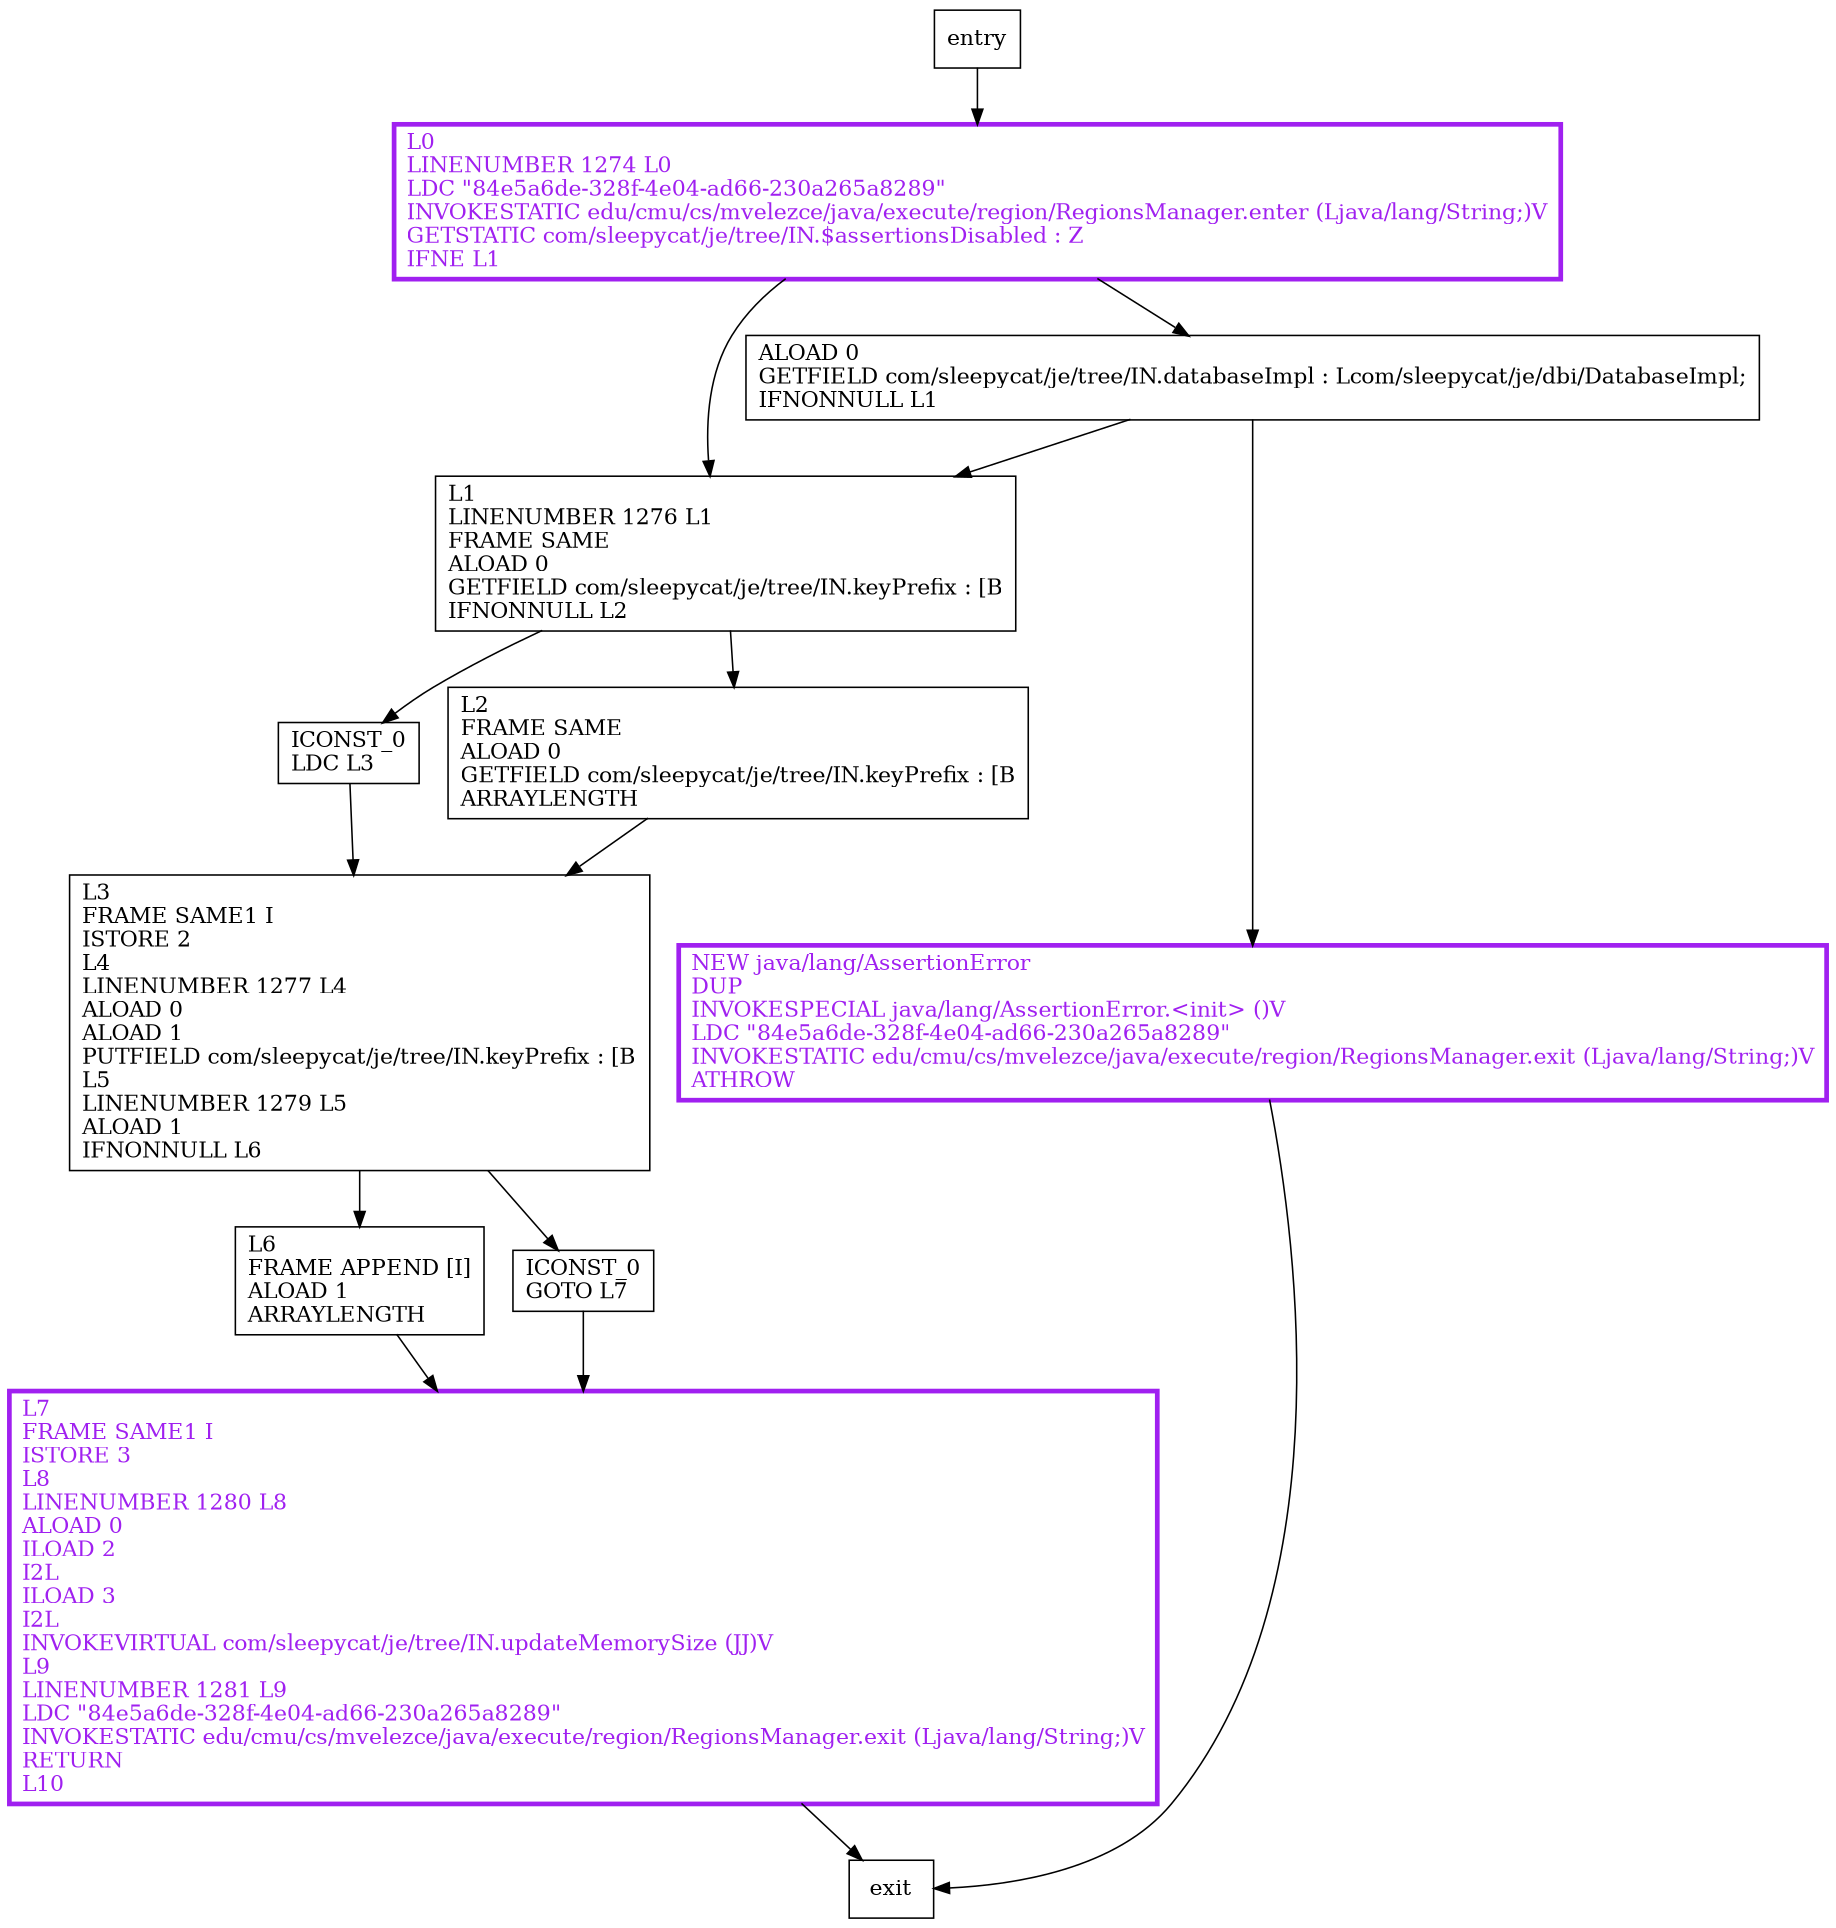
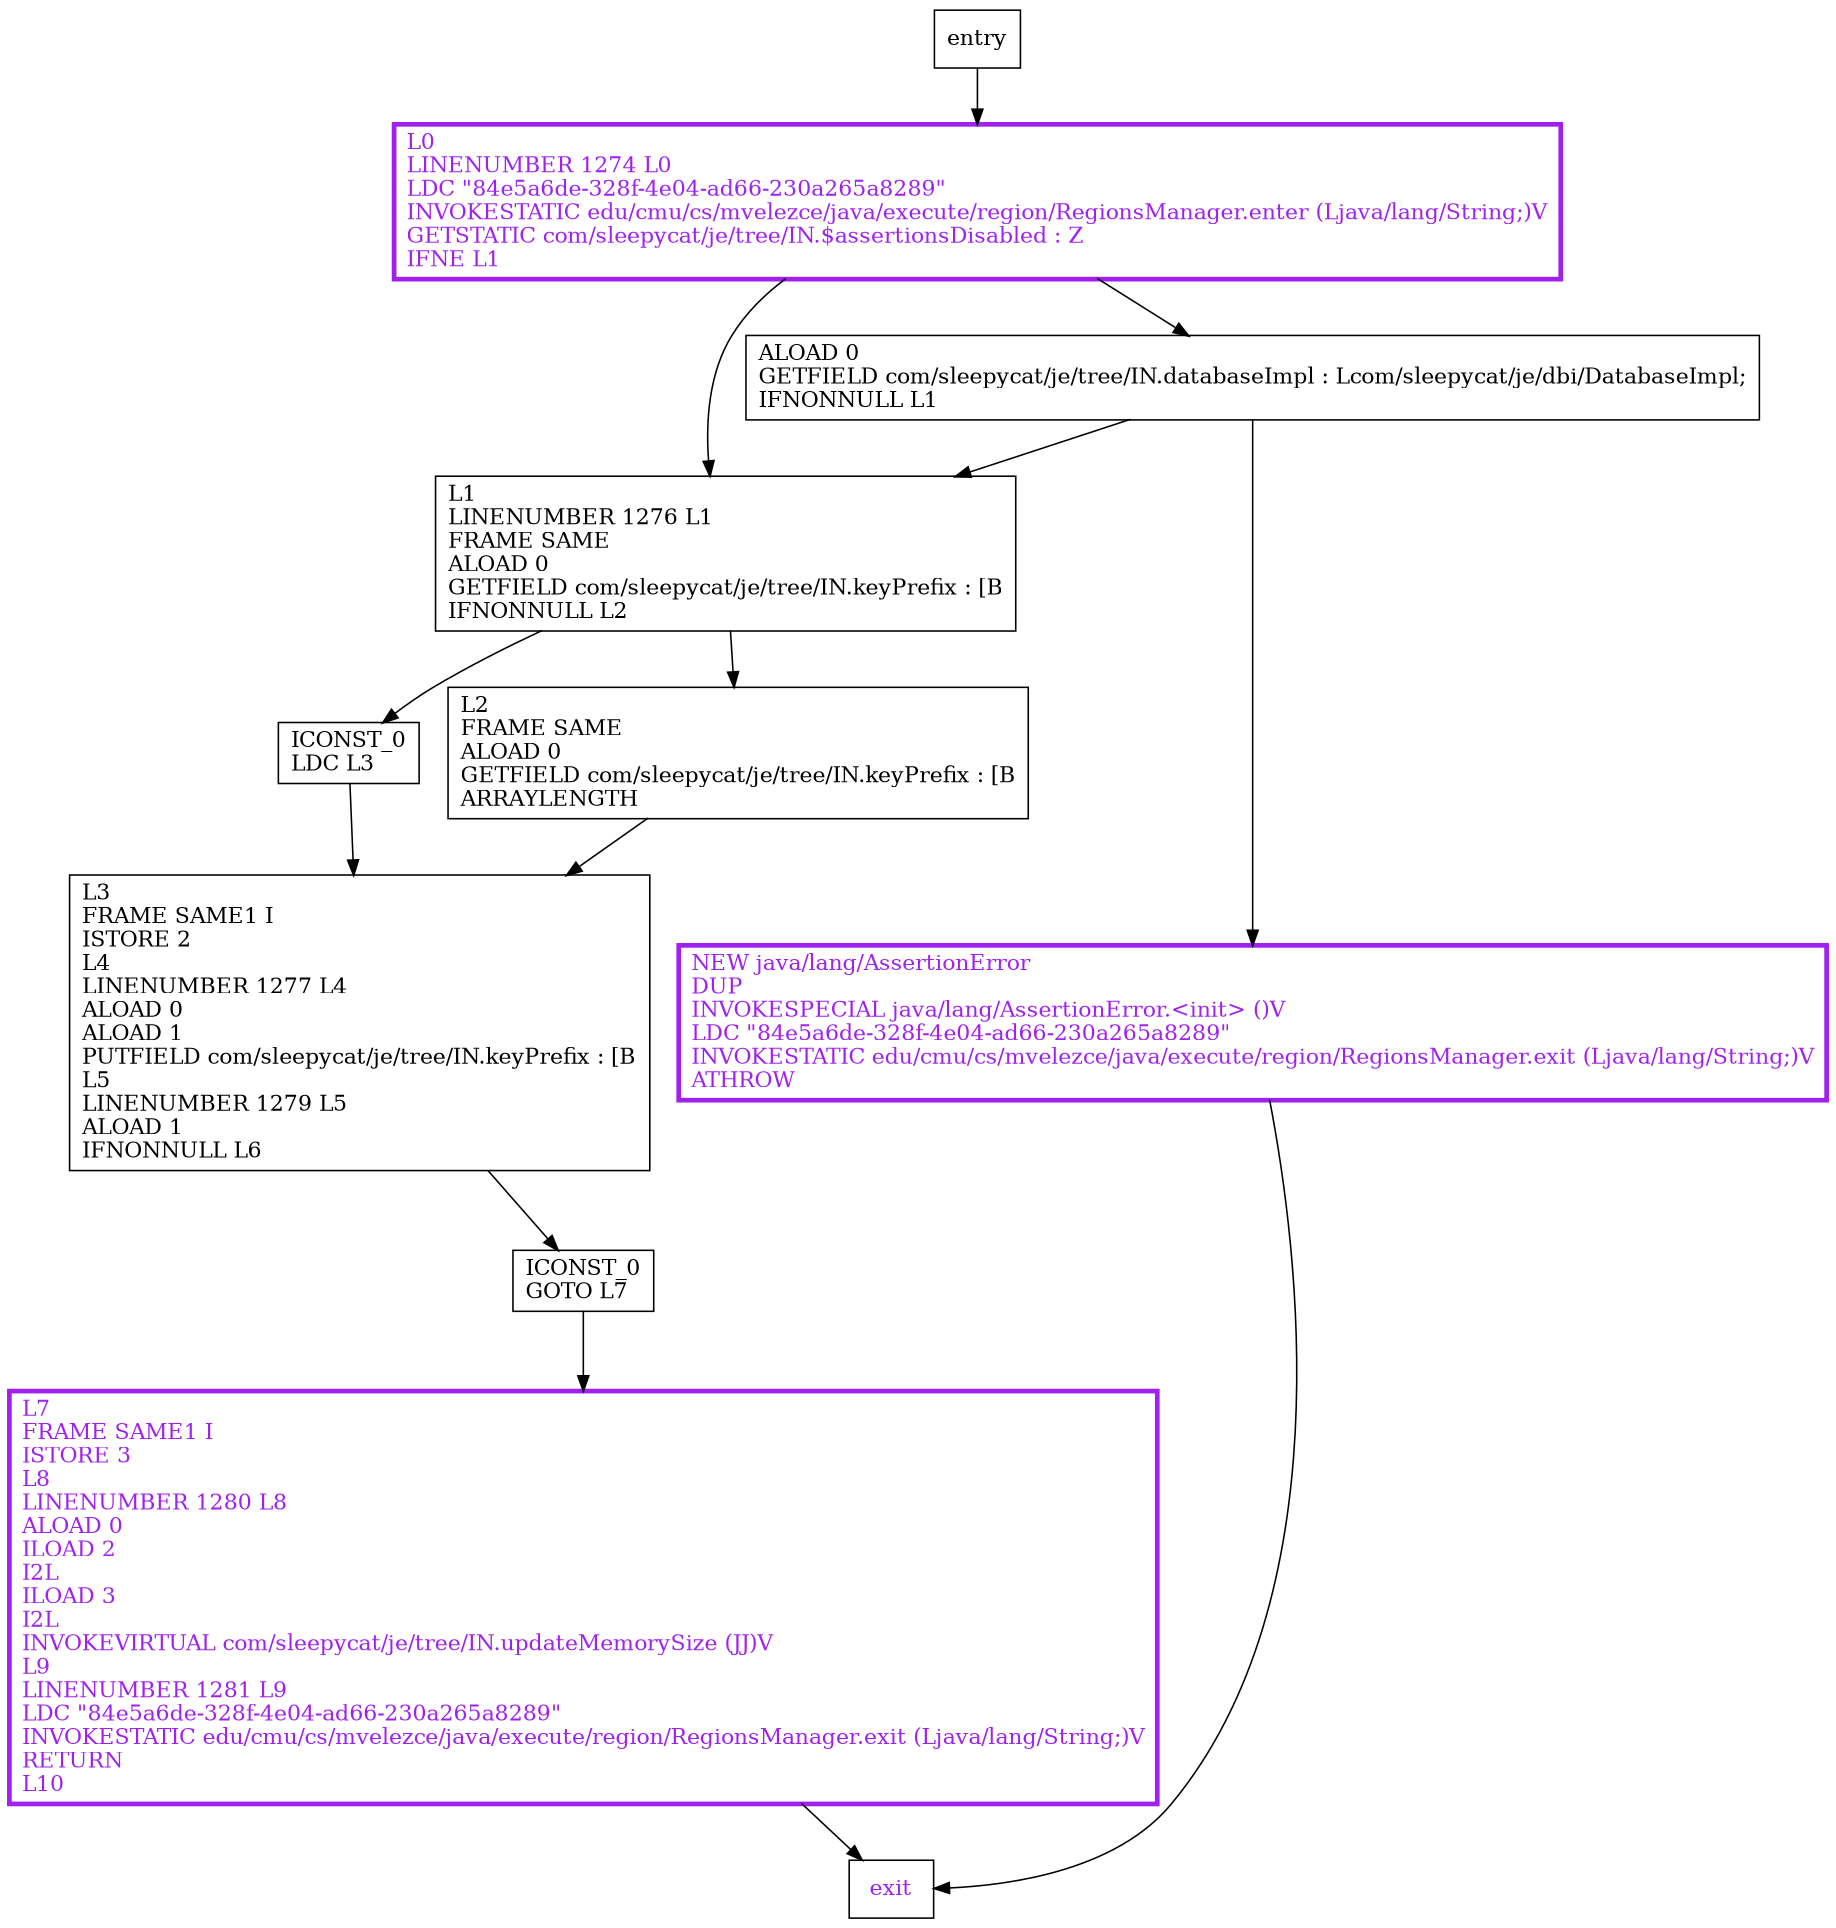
  digraph {
    fontname="DejaVu Serif"
    node [fontname="DejaVu Serif" shape=record]
    edge [fontname="DejaVu Serif"]
    n1 [color=purple fontcolor=purple label="L0\lLINENUMBER 1274 L0\lLDC \"84e5a6de-328f-4e04-ad66-230a265a8289\"\lINVOKESTATIC edu/cmu/cs/mvelezce/java/execute/region/RegionsManager.enter (Ljava/lang/String;)V\lGETSTATIC com/sleepycat/je/tree/IN.$assertionsDisabled : Z\lIFNE L1\l" penwidth=3]
    n2 [label="L1\lLINENUMBER 1276 L1\lFRAME SAME\lALOAD 0\lGETFIELD com/sleepycat/je/tree/IN.keyPrefix : [B\lIFNONNULL L2\l"]
    n3 [label="ALOAD 0\lGETFIELD com/sleepycat/je/tree/IN.databaseImpl : Lcom/sleepycat/je/dbi/DatabaseImpl;\lIFNONNULL L1\l"]
    n4 [label="ICONST_0\lLDC L3\l"]
    n5 [label="L2\lFRAME SAME\lALOAD 0\lGETFIELD com/sleepycat/je/tree/IN.keyPrefix : [B\lARRAYLENGTH\l"]
    n6 [color=purple fontcolor=purple label="NEW java/lang/AssertionError\lDUP\lINVOKESPECIAL java/lang/AssertionError.\<init\> ()V\lLDC \"84e5a6de-328f-4e04-ad66-230a265a8289\"\lINVOKESTATIC edu/cmu/cs/mvelezce/java/execute/region/RegionsManager.exit (Ljava/lang/String;)V\lATHROW\l" penwidth=3]
    n7 [color=purple fontcolor=purple label="L7\lFRAME SAME1 I\lISTORE 3\lL8\lLINENUMBER 1280 L8\lALOAD 0\lILOAD 2\lI2L\lILOAD 3\lI2L\lINVOKEVIRTUAL com/sleepycat/je/tree/IN.updateMemorySize (JJ)V\lL9\lLINENUMBER 1281 L9\lLDC \"84e5a6de-328f-4e04-ad66-230a265a8289\"\lINVOKESTATIC edu/cmu/cs/mvelezce/java/execute/region/RegionsManager.exit (Ljava/lang/String;)V\lRETURN\lL10\l" penwidth=3]
-   exit
+   exit [fontcolor=purple]
    n9 [label="L3\lFRAME SAME1 I\lISTORE 2\lL4\lLINENUMBER 1277 L4\lALOAD 0\lALOAD 1\lPUTFIELD com/sleepycat/je/tree/IN.keyPrefix : [B\lL5\lLINENUMBER 1279 L5\lALOAD 1\lIFNONNULL L6\l"]
-   n10 [label="L6\lFRAME APPEND [I]\lALOAD 1\lARRAYLENGTH\l"]
    n11 [label="ICONST_0\lGOTO L7\l"]
    entry
    n1 -> n2
    n1 -> n3
    n2 -> n4
    n2 -> n5
    n3 -> n2
    n3 -> n6
    n4 -> n9
    n5 -> n9
    n6 -> exit
    n7 -> exit
-   n9 -> n10
    n9 -> n11
-   n10 -> n7
    n11 -> n7
    entry -> n1
  }
